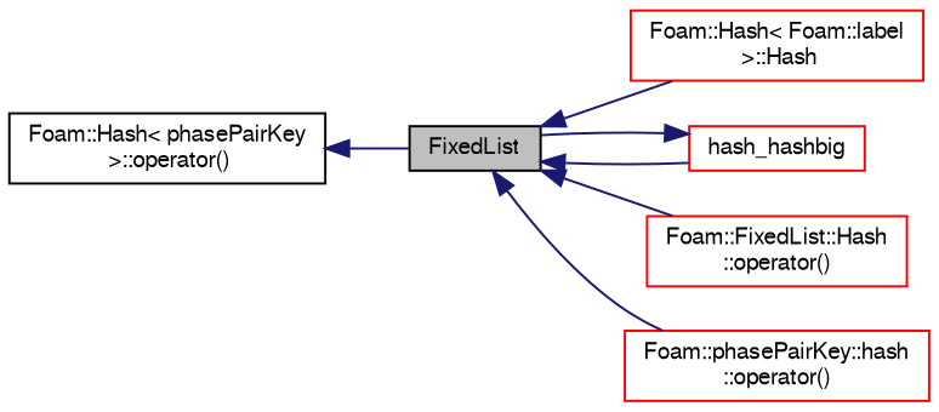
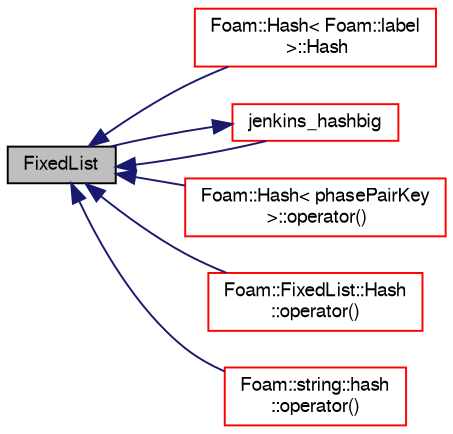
  digraph {
    rankdir=LR
    node [color=red fontname=FreeSans fontsize=10 shape=record]
    edge [color=midnightblue dir=back fontname=FreeSans fontsize=10 labelfontname=FreeSans labelfontsize=10 style=solid]
    n1 [color=black fillcolor=grey75 fontcolor=black height=0.2 label=FixedList style=filled width=0.4]
    n2 [height=0.2 label="Foam::Hash\< Foam::label\l \>::Hash" width=0.4]
-   n3 [height=0.2 label=hash_hashbig width=0.4]
-   n4 [color=black height=0.2 label="Foam::Hash\< phasePairKey\l \>::operator()" width=0.4]
+   n3 [height=0.2 label=jenkins_hashbig width=0.4]
+   n4 [height=0.2 label="Foam::Hash\< phasePairKey\l \>::operator()" width=0.4]
    n5 [height=0.2 label="Foam::FixedList::Hash\l::operator()" width=0.4]
-   n6 [height=0.2 label="Foam::phasePairKey::hash\l::operator()" width=0.4]
+   n6 [height=0.2 label="Foam::string::hash\l::operator()" width=0.4]
    n1 -> n2
    n1 -> n3
-   n4 -> n1
+   n1 -> n4
    n1 -> n5
    n1 -> n6
    n3 -> n1
  }
